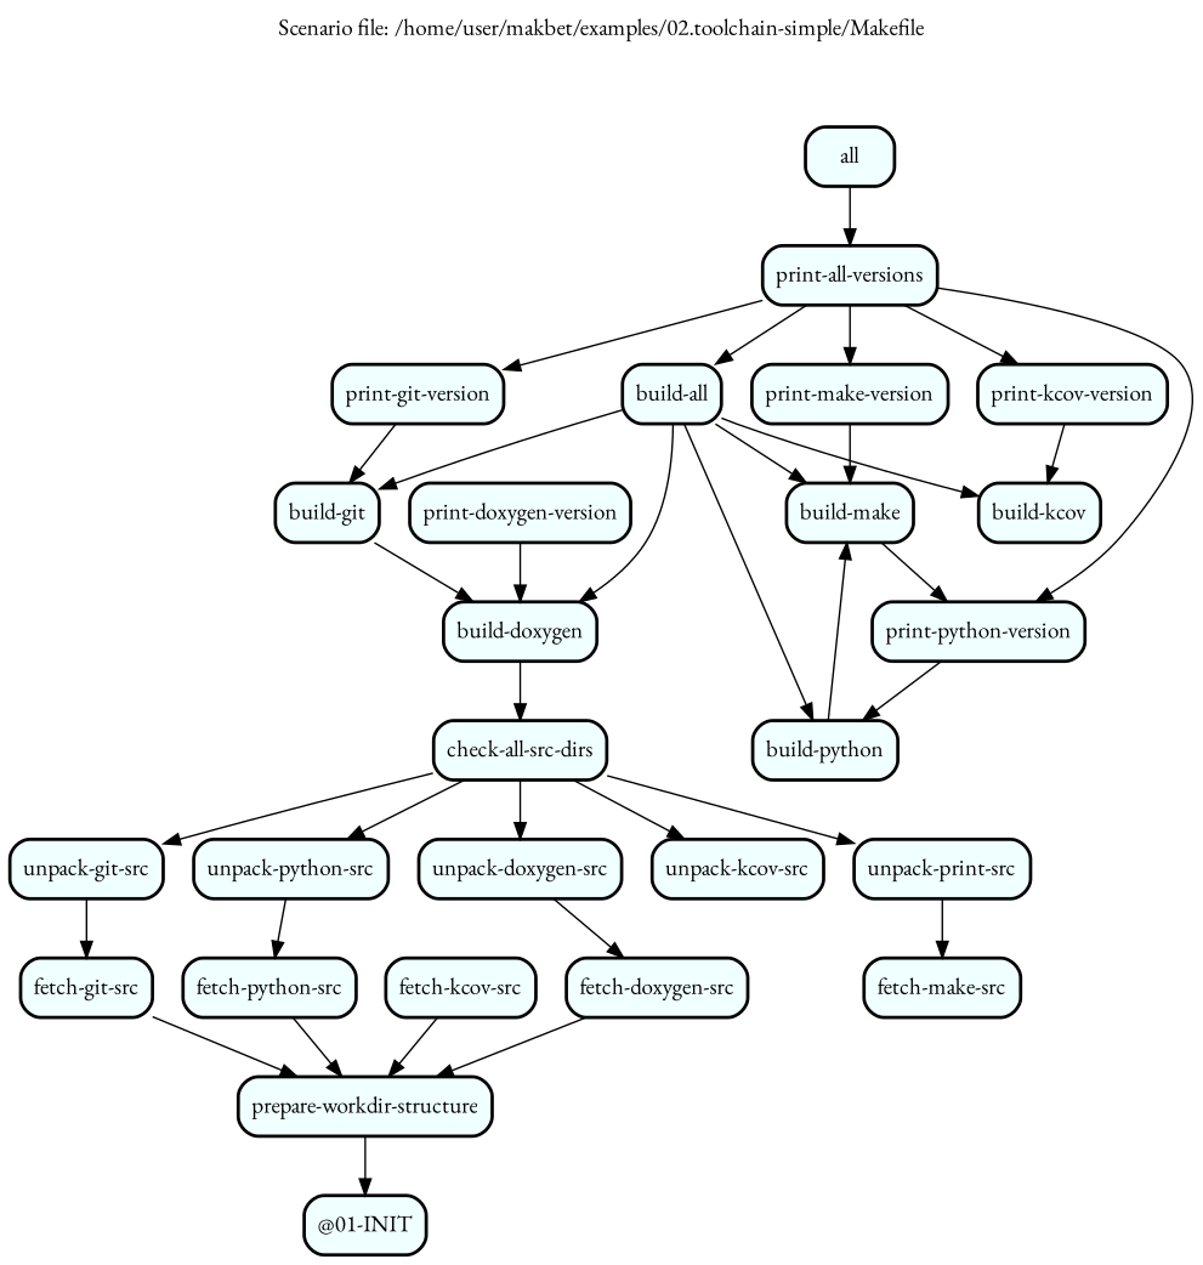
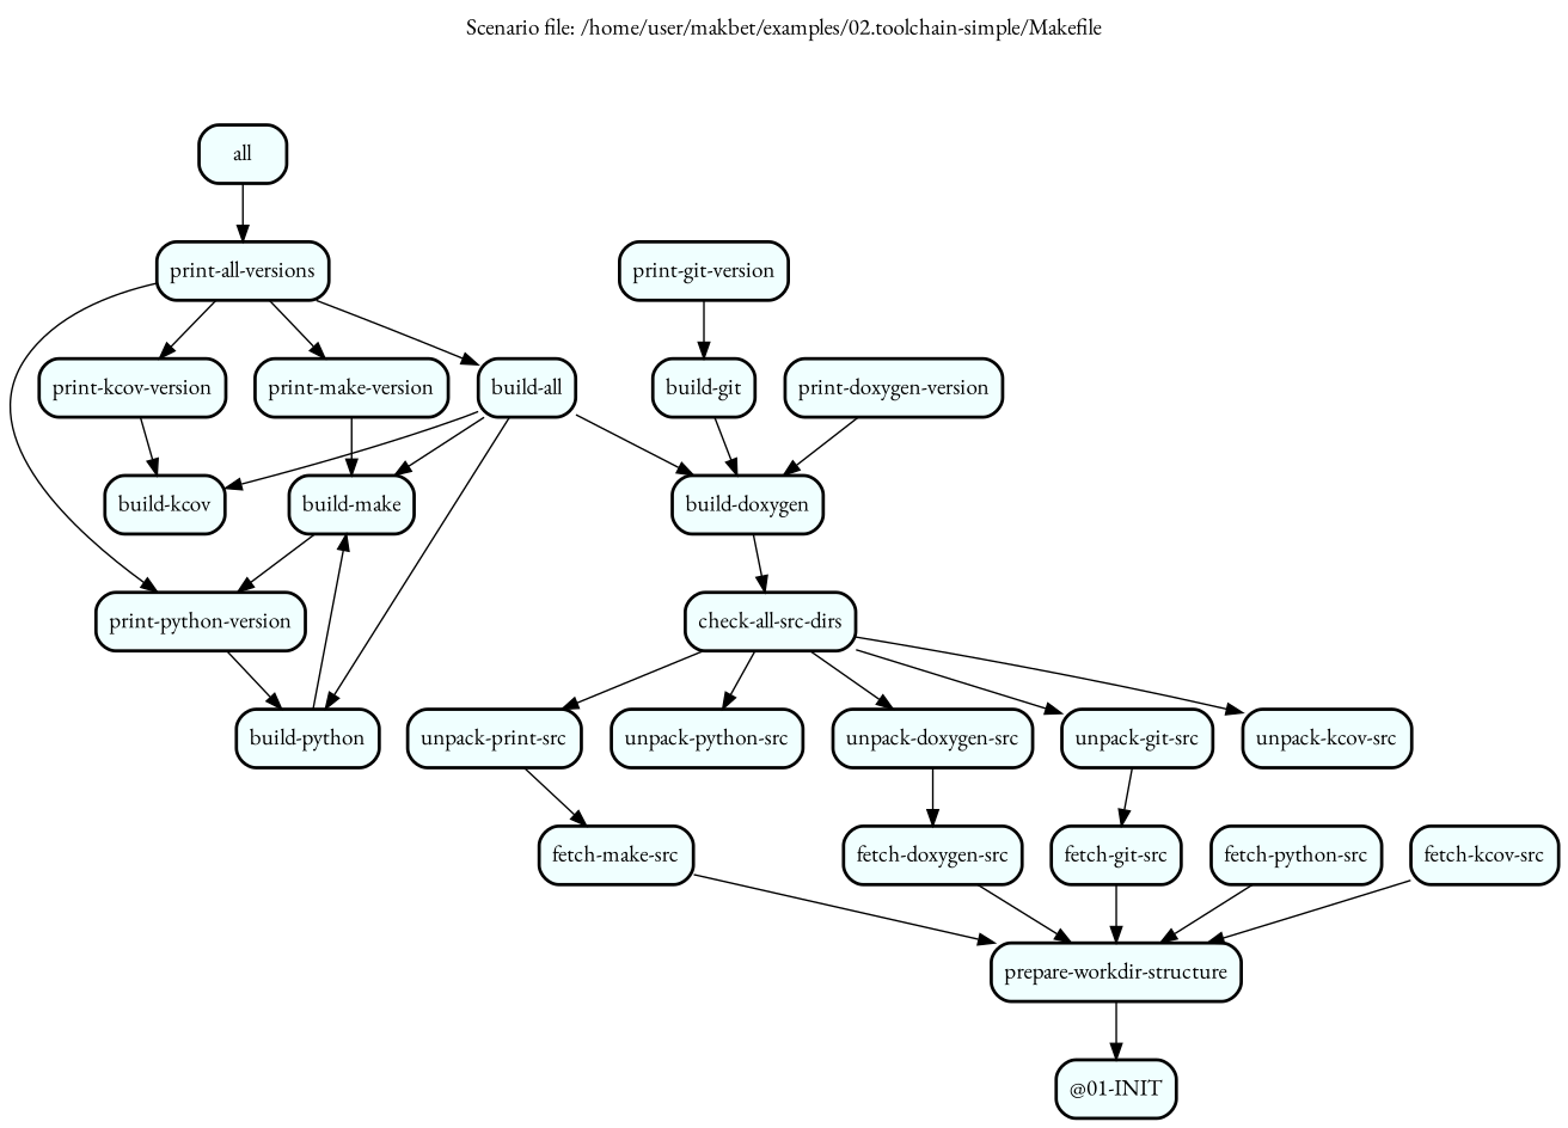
  digraph {
    fontname="EB Garamond"
    label="Scenario file: /home/user/makbet/examples/02.toolchain-simple/Makefile\n\n\n\n"
    labelloc=t
    node [fillcolor=azure fontname="EB Garamond" shape=box style="rounded, bold, filled"]
    edge [fontname="EB Garamond"]
    all
    "print-all-versions"
    "build-all"
    "print-git-version"
    "print-kcov-version"
    "print-make-version"
    "print-python-version"
    "build-doxygen"
    "build-git"
    "build-kcov"
    "build-make"
    "build-python"
    "print-doxygen-version"
    "check-all-src-dirs"
    "unpack-doxygen-src"
    "unpack-git-src"
    "unpack-kcov-src"
    n18 [label="unpack-print-src"]
    "unpack-python-src"
    "fetch-doxygen-src"
    "fetch-git-src"
    "fetch-make-src"
    "fetch-python-src"
    "prepare-workdir-structure"
    "fetch-kcov-src"
    "@01-INIT"
    all -> "print-all-versions"
    "print-all-versions" -> "build-all"
-   "print-all-versions" -> "print-git-version"
    "print-all-versions" -> "print-kcov-version"
    "print-all-versions" -> "print-make-version"
    "print-all-versions" -> "print-python-version"
    "build-all" -> "build-doxygen"
-   "build-all" -> "build-git"
    "build-all" -> "build-kcov"
    "build-all" -> "build-make"
    "build-all" -> "build-python"
    "print-git-version" -> "build-git"
    "print-kcov-version" -> "build-kcov"
    "print-make-version" -> "build-make"
    "print-python-version" -> "build-python"
    "build-doxygen" -> "check-all-src-dirs"
    "build-git" -> "build-doxygen"
    "build-make" -> "print-python-version"
    "build-python" -> "build-make"
    "print-doxygen-version" -> "build-doxygen"
    "check-all-src-dirs" -> "unpack-doxygen-src"
    "check-all-src-dirs" -> "unpack-git-src"
    "check-all-src-dirs" -> "unpack-kcov-src"
    "check-all-src-dirs" -> n18
    "check-all-src-dirs" -> "unpack-python-src"
    "unpack-doxygen-src" -> "fetch-doxygen-src"
    "unpack-git-src" -> "fetch-git-src"
    n18 -> "fetch-make-src"
-   "unpack-python-src" -> "fetch-python-src"
    "fetch-doxygen-src" -> "prepare-workdir-structure"
    "fetch-git-src" -> "prepare-workdir-structure"
+   "fetch-make-src" -> "prepare-workdir-structure"
    "fetch-python-src" -> "prepare-workdir-structure"
    "prepare-workdir-structure" -> "@01-INIT"
    "fetch-kcov-src" -> "prepare-workdir-structure"
  }
